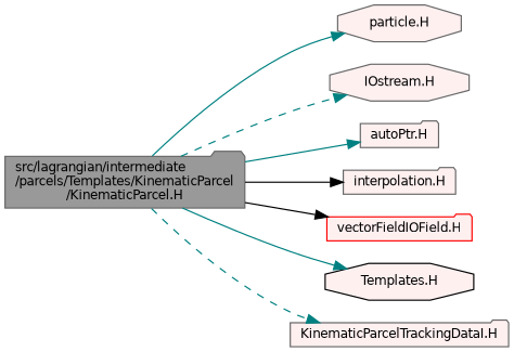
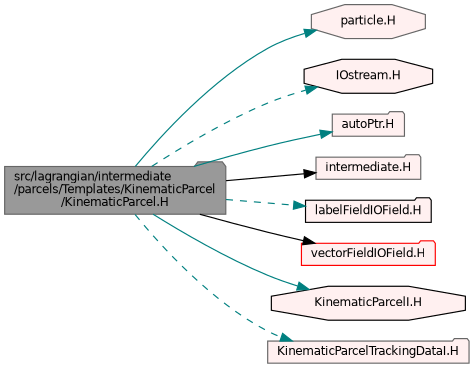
  digraph {
    rankdir=LR
    node [color=gray40 fillcolor="#FFF0F0" fontname=Helvetica fontsize=10 shape=folder style=filled]
    edge [color=teal fontname=Helvetica fontsize=10 labelfontname=Helvetica labelfontsize=10 style=solid]
    n1 [fillcolor=grey60 fontcolor=black height=0.2 label="src/lagrangian/intermediate\l/parcels/Templates/KinematicParcel\l/KinematicParcel.H" width=0.4]
    n2 [height=0.2 label="particle.H" shape=octagon width=0.4]
-   n3 [height=0.2 label="IOstream.H" shape=octagon width=0.4]
+   n3 [color=black height=0.2 label="IOstream.H" shape=octagon width=0.4]
    n4 [height=0.2 label="autoPtr.H" width=0.4]
-   n5 [height=0.2 label="interpolation.H" width=0.4]
+   n5 [height=0.2 label="intermediate.H" width=0.4]
+   n6 [color=black height=0.2 label="labelFieldIOField.H" width=0.4]
    n7 [color=red height=0.2 label="vectorFieldIOField.H" width=0.4]
-   n8 [color=black height=0.2 label="Templates.H" shape=octagon width=0.4]
+   n8 [color=black height=0.2 label="KinematicParcelI.H" shape=octagon width=0.4]
    n9 [height=0.2 label="KinematicParcelTrackingDataI.H" width=0.4]
    n1 -> n2
    n1 -> n3 [style=dashed]
    n1 -> n4
    n1 -> n5 [color=black]
+   n1 -> n6 [style=dashed]
    n1 -> n7 [color=black]
    n1 -> n8
    n1 -> n9 [style=dashed]
  }
